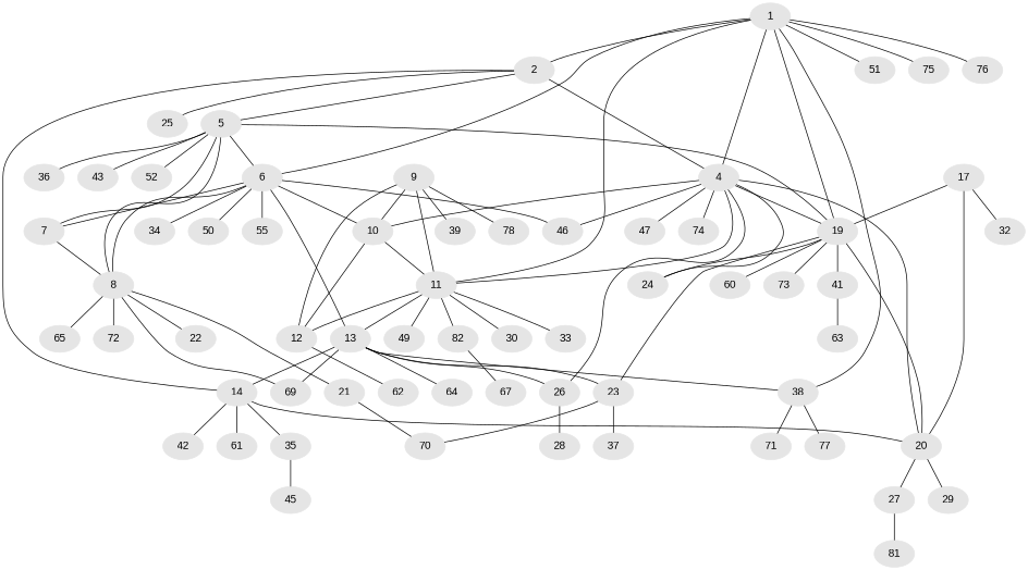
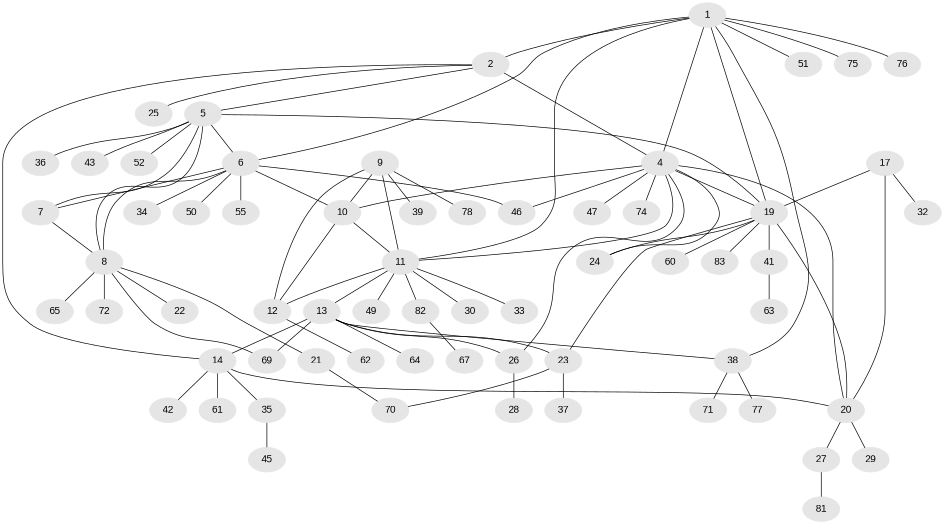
  graph {
    fontname="Liberation Sans"
    node [color=gray90 fontname="Liberation Sans" style=filled]
    edge [fontname="Liberation Sans"]
    1 [super="+40"]
    2 [super="+3"]
    4 [super="+18"]
    6 [super="+44"]
    11 [super="+58"]
    19 [super="+59"]
    38 [super="+54"]
    51
    75
    76
    5 [super="+48"]
    14 [super="+15"]
    25
    10 [super="+53"]
    20 [super="+83"]
    26 [super="+57"]
    46
    47
    74
    24
    7
    8 [super="+80"]
    13 [super="+16"]
    34
    50
    55
    12
    30 [super="+68"]
    33
    49 [super="+56"]
    82
    23 [super="+79"]
    41
    60
-   73
+   73 [label=83]
    71
    77
    36
    43
    52
    35
    42
    61
    17
    32
    27
    29
    28
    21 [super="+31"]
    22
    65
    69
    72
    64
    70
    9 [super="+66"]
    39
    78
    62
    67
    37
    45
    63
    81
    1 -- 2 [weight=2]
    1 -- 4
    1 -- 6
    1 -- 11
    1 -- 19
    1 -- 38
    1 -- 51
    1 -- 75
    1 -- 76
    2 -- 4 [weight=2]
    2 -- 5
    2 -- 14
    2 -- 25
    4 -- 11
    4 -- 19
    4 -- 10
    4 -- 20
    4 -- 26
    4 -- 46
    4 -- 47
    4 -- 74
    4 -- 24
    6 -- 10
    6 -- 46
    6 -- 7
    6 -- 8
-   6 -- 13
    6 -- 34
    6 -- 50
    6 -- 55
    11 -- 13
    11 -- 12
    11 -- 30
    11 -- 33
    11 -- 49
    11 -- 82
    19 -- 20
    19 -- 24
    19 -- 23
    19 -- 41
    19 -- 60
    19 -- 73
    38 -- 71
    38 -- 77
    5 -- 6
    5 -- 19
    5 -- 7
    5 -- 8
    5 -- 36
    5 -- 43
    5 -- 52
    14 -- 20
    14 -- 35
    14 -- 42
    14 -- 61
    10 -- 11
    10 -- 12
    20 -- 27
    20 -- 29
    26 -- 28
    7 -- 8
    8 -- 21
    8 -- 22
    8 -- 65
    8 -- 69
    8 -- 72
    13 -- 38
    13 -- 14 [weight=4]
    13 -- 26
    13 -- 23
    13 -- 69
    13 -- 64
    12 -- 62
    82 -- 67
    23 -- 70
    23 -- 37
    41 -- 63
    35 -- 45
    17 -- 19
    17 -- 20
    17 -- 32
    27 -- 81
    21 -- 70
    9 -- 11
    9 -- 10
    9 -- 12
    9 -- 39
    9 -- 78
  }
